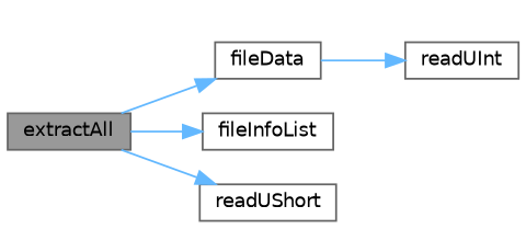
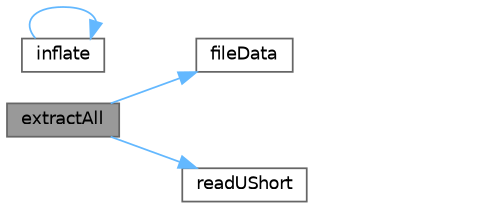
  digraph {
    rankdir=LR
    node [color=grey40 fillcolor=white fontname=Helvetica fontsize=10 shape=box style=filled]
    edge [color=steelblue1 fontname=Helvetica fontsize=10 labelfontname=Helvetica labelfontsize=10 style=solid]
    n1 [color=gray40 fillcolor=grey60 fontcolor=black height=0.2 label=extractAll width=0.4]
    n2 [height=0.2 label=fileData width=0.4]
-   n3 [height=0.2 label=fileInfoList width=0.4]
    n4 [height=0.2 label=readUShort width=0.4]
-   n5 [height=0.2 label=readUInt width=0.4]
+   n6 [height=0.2 label=inflate width=0.4]
    n1 -> n2
-   n1 -> n3
    n1 -> n4
-   n2 -> n5
+   n6 -> n6
  }
